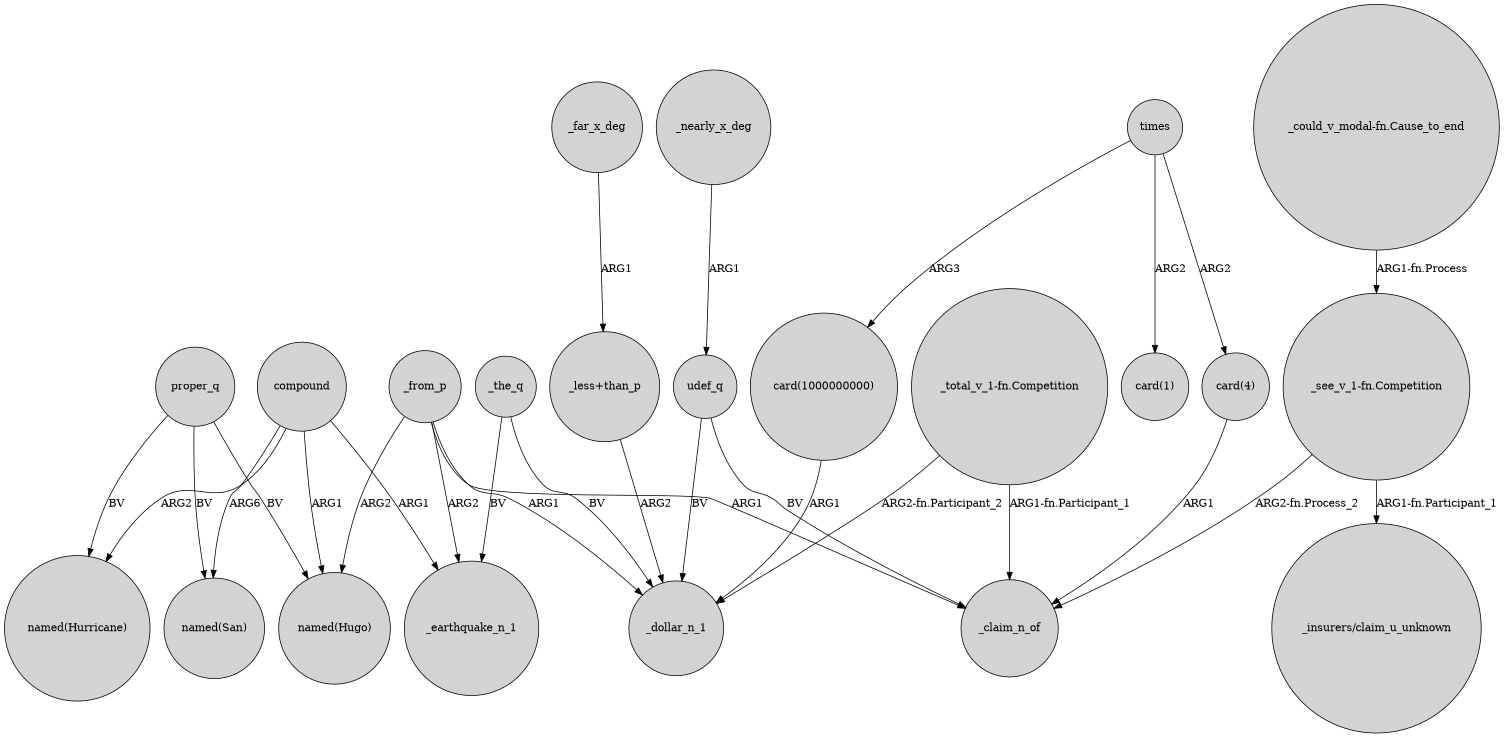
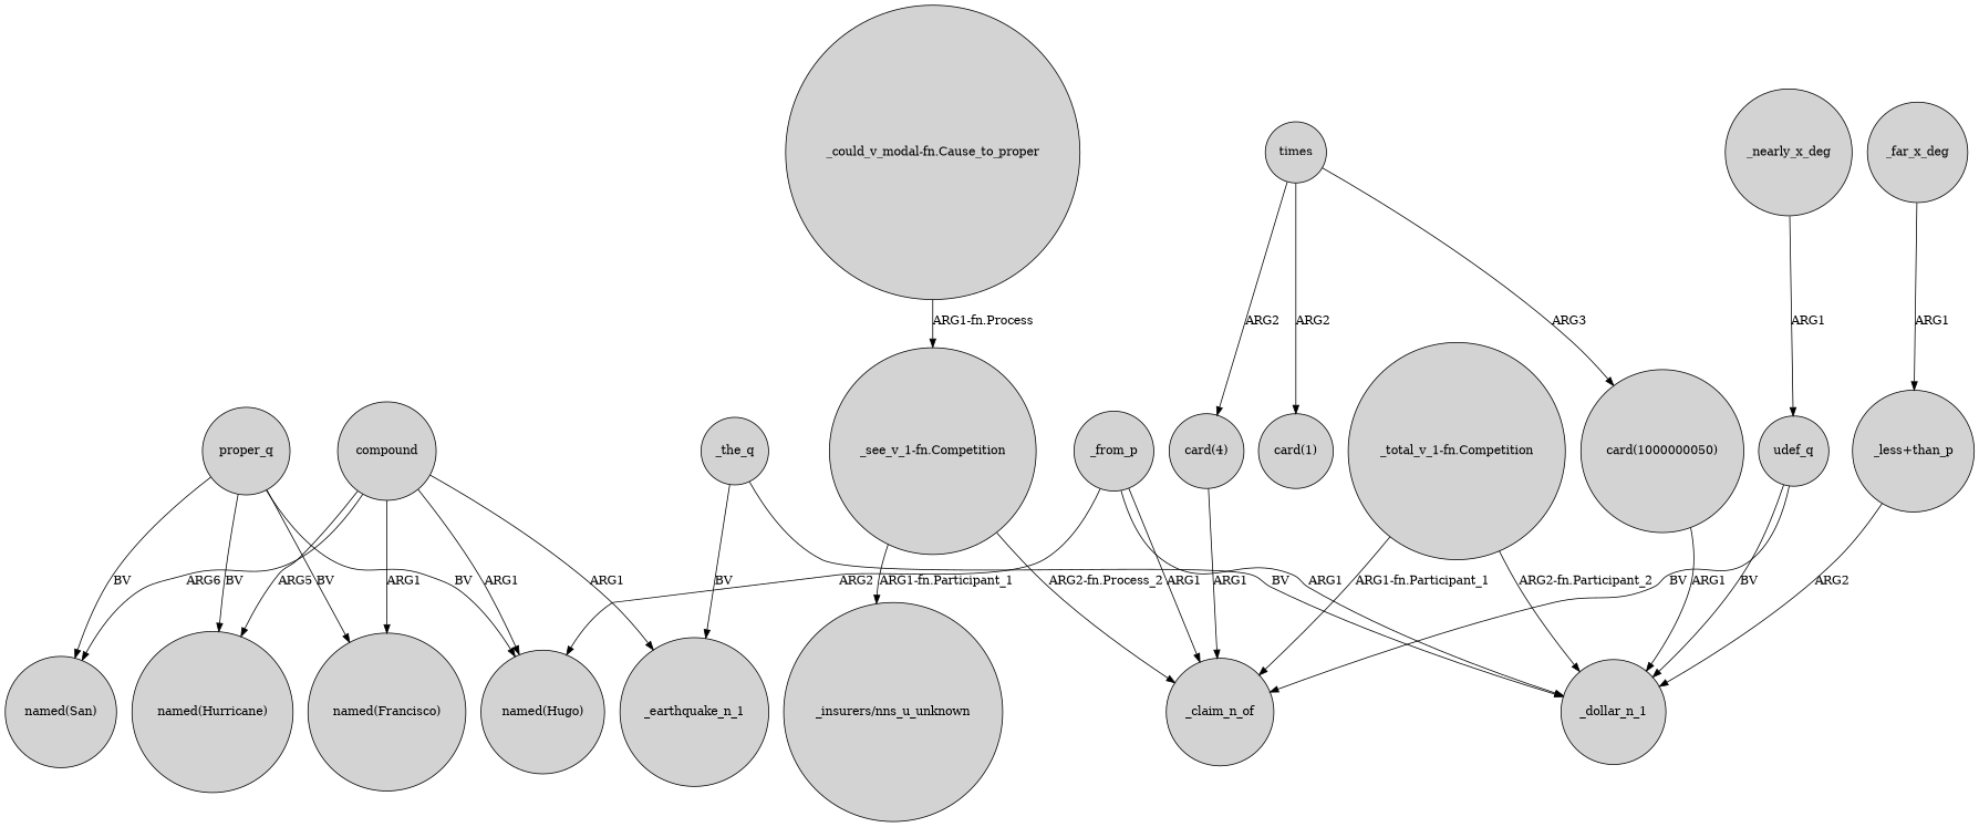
  digraph {
    node [shape=circle style=filled]
    compound
    "named(Hurricane)"
    "named(Hugo)"
    _earthquake_n_1
+   "named(Francisco)"
    "named(San)"
-   "card(1000000000)"
+   "card(1000000000)" [label="card(1000000050)"]
    _dollar_n_1
-   "_could_v_modal-fn.Cause_to_end"
+   "_could_v_modal-fn.Cause_to_end" [label="_could_v_modal-fn.Cause_to_proper"]
    "_see_v_1-fn.Competition"
    _claim_n_of
-   "_insurers/nns_u_unknown" [label="_insurers/claim_u_unknown"]
+   "_insurers/nns_u_unknown"
    udef_q
    _from_p
    "_less+than_p"
    _far_x_deg
    proper_q
    times
    "card(1)"
    "card(4)"
    _the_q
    "_total_v_1-fn.Competition"
    _nearly_x_deg
-   compound -> "named(Hurricane)" [label=ARG2]
+   compound -> "named(Hurricane)" [label=ARG5]
    compound -> "named(Hugo)" [label=ARG1]
    compound -> _earthquake_n_1 [label=ARG1]
+   compound -> "named(Francisco)" [label=ARG1]
    compound -> "named(San)" [label=ARG6]
    "card(1000000000)" -> _dollar_n_1 [label=ARG1]
    "_could_v_modal-fn.Cause_to_end" -> "_see_v_1-fn.Competition" [label="ARG1-fn.Process"]
    "_see_v_1-fn.Competition" -> _claim_n_of [label="ARG2-fn.Process_2"]
    "_see_v_1-fn.Competition" -> "_insurers/nns_u_unknown" [label="ARG1-fn.Participant_1"]
    udef_q -> _dollar_n_1 [label=BV]
    udef_q -> _claim_n_of [label=BV]
    _from_p -> "named(Hugo)" [label=ARG2]
-   _from_p -> _earthquake_n_1 [label=ARG2]
    _from_p -> _dollar_n_1 [label=ARG1]
    _from_p -> _claim_n_of [label=ARG1]
    "_less+than_p" -> _dollar_n_1 [label=ARG2]
    _far_x_deg -> "_less+than_p" [label=ARG1]
    proper_q -> "named(Hurricane)" [label=BV]
    proper_q -> "named(Hugo)" [label=BV]
+   proper_q -> "named(Francisco)" [label=BV]
    proper_q -> "named(San)" [label=BV]
    times -> "card(1000000000)" [label=ARG3]
    times -> "card(1)" [label=ARG2]
    times -> "card(4)" [label=ARG2]
    "card(4)" -> _claim_n_of [label=ARG1]
    _the_q -> _earthquake_n_1 [label=BV]
    _the_q -> _dollar_n_1 [label=BV]
    "_total_v_1-fn.Competition" -> _dollar_n_1 [label="ARG2-fn.Participant_2"]
    "_total_v_1-fn.Competition" -> _claim_n_of [label="ARG1-fn.Participant_1"]
    _nearly_x_deg -> udef_q [label=ARG1]
  }
